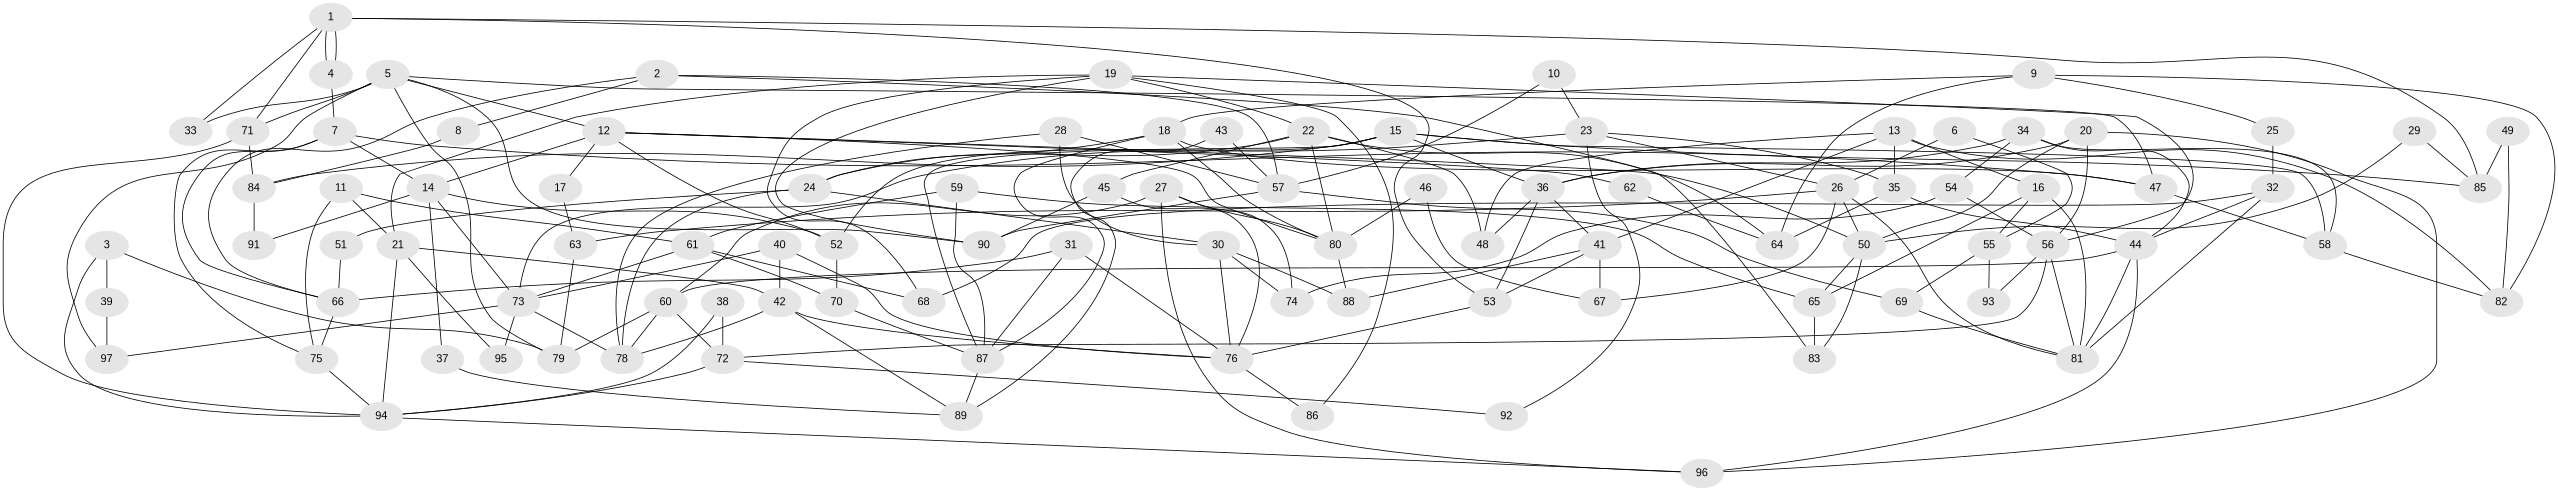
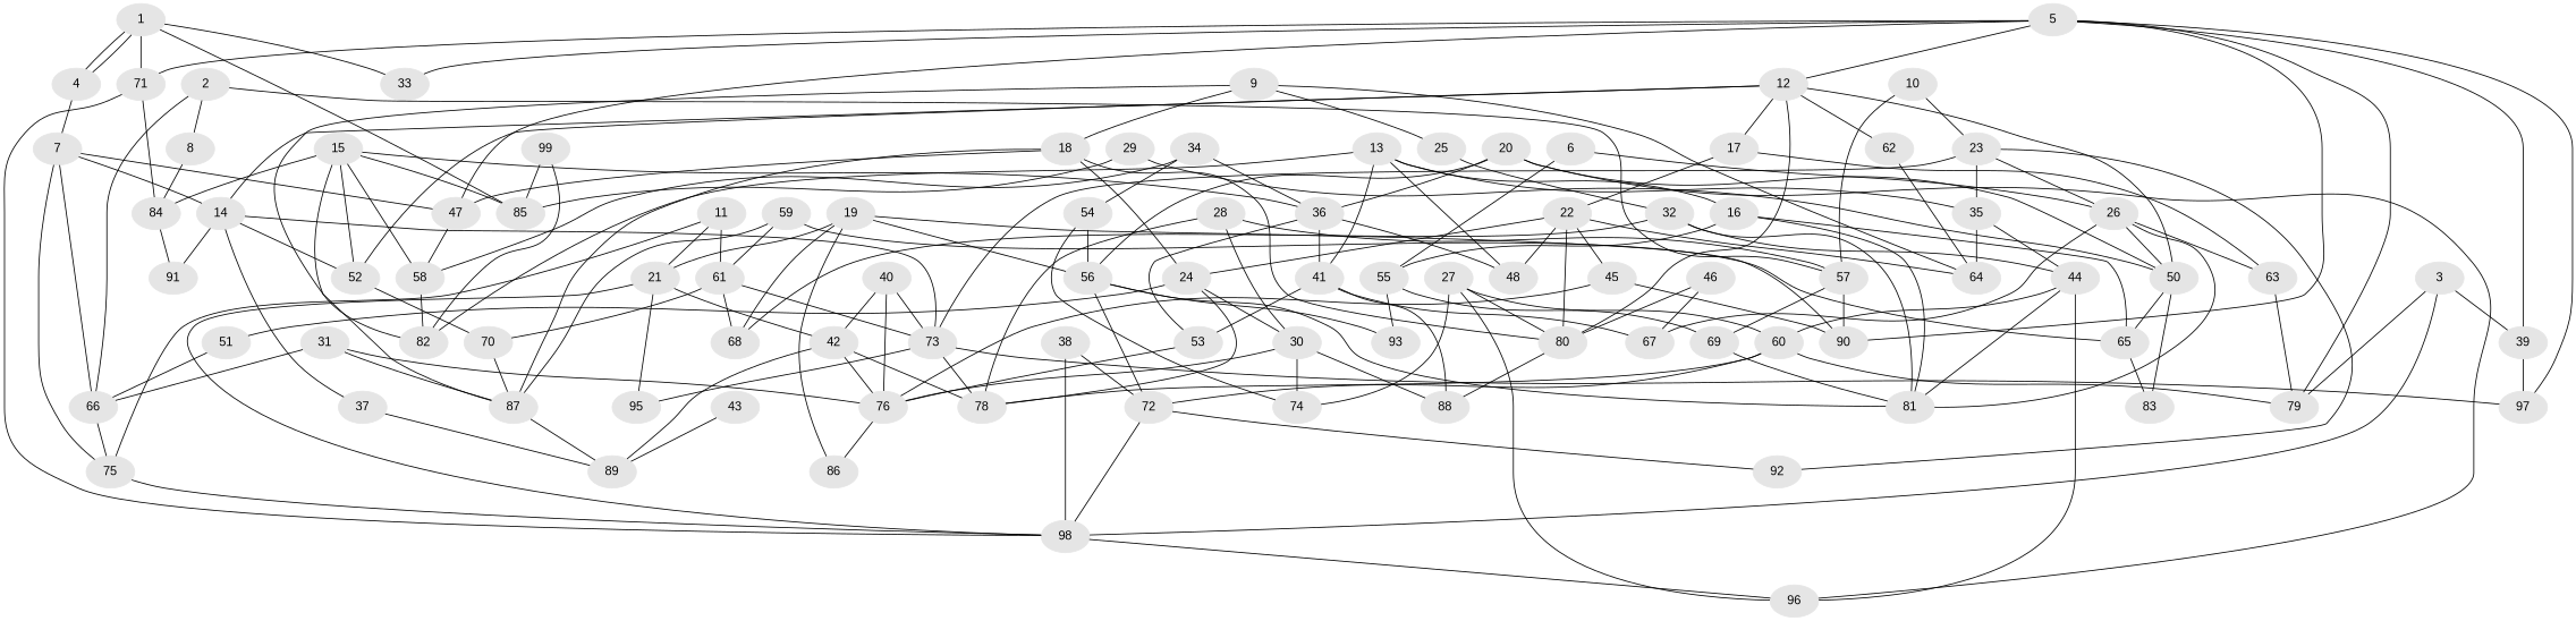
  graph {
    fontname="Liberation Sans"
    node [color=gray90 fontname="Liberation Sans" style=filled]
    edge [fontname="Liberation Sans"]
    1
    4
    33
    53
    71
    85
    7
    76
-   94
+   94 [label=98]
    84
    2
    8
    57
    66
    83
    90
    69
    75
    3
    39
    79
    n22 [label=97]
    96
    47
    14
    5
    12
    17
    50
    52
    62
    80
    58
    6
    26
    55
    81
    63
    67
    93
    37
    73
    91
    9
    18
    25
    64
    82
    87
    24
    32
    10
    23
    35
    92
    11
    21
    61
    42
    95
    68
    70
    65
    88
    13
    16
    41
    48
    44
    89
    78
    15
    36
    30
    51
    19
    22
    56
    86
    45
    72
    20
    74
    27
    60
    28
    29
    31
    34
    54
    38
    40
    43
    46
-   49
+   49 [label=99]
    59
    1 -- 4
    1 -- 4
    1 -- 33
-   1 -- 53
    1 -- 71
    1 -- 85
    4 -- 7
    53 -- 76
    71 -- 94
    71 -- 84
    7 -- 66
    7 -- 75
    7 -- 47
    7 -- 14
    76 -- 86
    94 -- 96
    84 -- 91
    2 -- 8
    2 -- 57
    2 -- 66
-   2 -- 83
    8 -- 84
    57 -- 90
    57 -- 69
    66 -- 75
    69 -- 81
    75 -- 94
    3 -- 94
    3 -- 39
    3 -- 79
    39 -- n22
    47 -- 58
    14 -- 52
    14 -- 37
    14 -- 73
    14 -- 91
    5 -- 33
    5 -- 71
    5 -- 90
+   5 -- 39
    5 -- 79
    5 -- n22
    5 -- 47
    5 -- 12
    12 -- 14
    12 -- 17
    12 -- 50
    12 -- 52
    12 -- 62
    12 -- 80
    17 -- 63
    50 -- 83
    50 -- 65
    52 -- 70
    62 -- 64
    80 -- 88
    58 -- 82
    6 -- 26
    6 -- 55
    26 -- 50
    26 -- 81
    26 -- 63
    26 -- 67
    55 -- 69
    55 -- 93
    63 -- 79
    37 -- 89
    73 -- n22
    73 -- 95
    73 -- 78
    9 -- 18
    9 -- 25
    9 -- 64
    9 -- 82
    18 -- 47
    18 -- 80
    18 -- 87
    18 -- 24
    25 -- 32
    87 -- 89
    24 -- 78
    24 -- 30
    24 -- 51
    32 -- 81
    32 -- 68
    32 -- 44
    10 -- 57
    10 -- 23
    23 -- 26
    23 -- 73
    23 -- 35
    23 -- 92
    35 -- 64
    35 -- 44
    11 -- 75
    11 -- 21
    11 -- 61
    21 -- 94
    21 -- 42
    21 -- 95
    61 -- 73
    61 -- 68
    61 -- 70
    42 -- 76
    42 -- 89
    42 -- 78
    70 -- 87
    65 -- 83
    13 -- 82
    13 -- 35
    13 -- 16
    13 -- 41
    13 -- 48
    16 -- 55
    16 -- 81
    16 -- 65
    41 -- 53
    41 -- 67
    41 -- 88
    44 -- 96
    44 -- 81
    44 -- 60
    15 -- 85
    15 -- 84
    15 -- 52
    15 -- 58
    15 -- 87
    15 -- 36
    36 -- 53
    36 -- 41
    36 -- 48
    30 -- 76
    30 -- 88
    30 -- 74
    51 -- 66
    19 -- 90
    19 -- 21
    19 -- 68
-   19 -- 22
+   17 -- 22
    19 -- 56
    19 -- 86
    22 -- 80
    22 -- 64
    22 -- 24
    22 -- 48
    22 -- 45
    56 -- 81
    56 -- 93
    56 -- 72
    45 -- 76
    45 -- 90
    72 -- 94
    72 -- 92
    20 -- 96
    20 -- 50
    20 -- 36
    20 -- 56
    27 -- 96
    27 -- 80
    27 -- 74
    27 -- 60
    60 -- 79
    60 -- 78
    60 -- 72
    28 -- 57
    28 -- 78
    28 -- 30
    29 -- 85
    29 -- 50
    31 -- 76
    31 -- 66
    31 -- 87
    34 -- 58
-   34 -- 44
    34 -- 36
    34 -- 54
    54 -- 56
    54 -- 74
    38 -- 94
    38 -- 72
    40 -- 76
    40 -- 73
    40 -- 42
-   43 -- 57
    43 -- 89
    46 -- 80
    46 -- 67
    49 -- 85
    49 -- 82
    59 -- 87
    59 -- 61
    59 -- 65
  }
